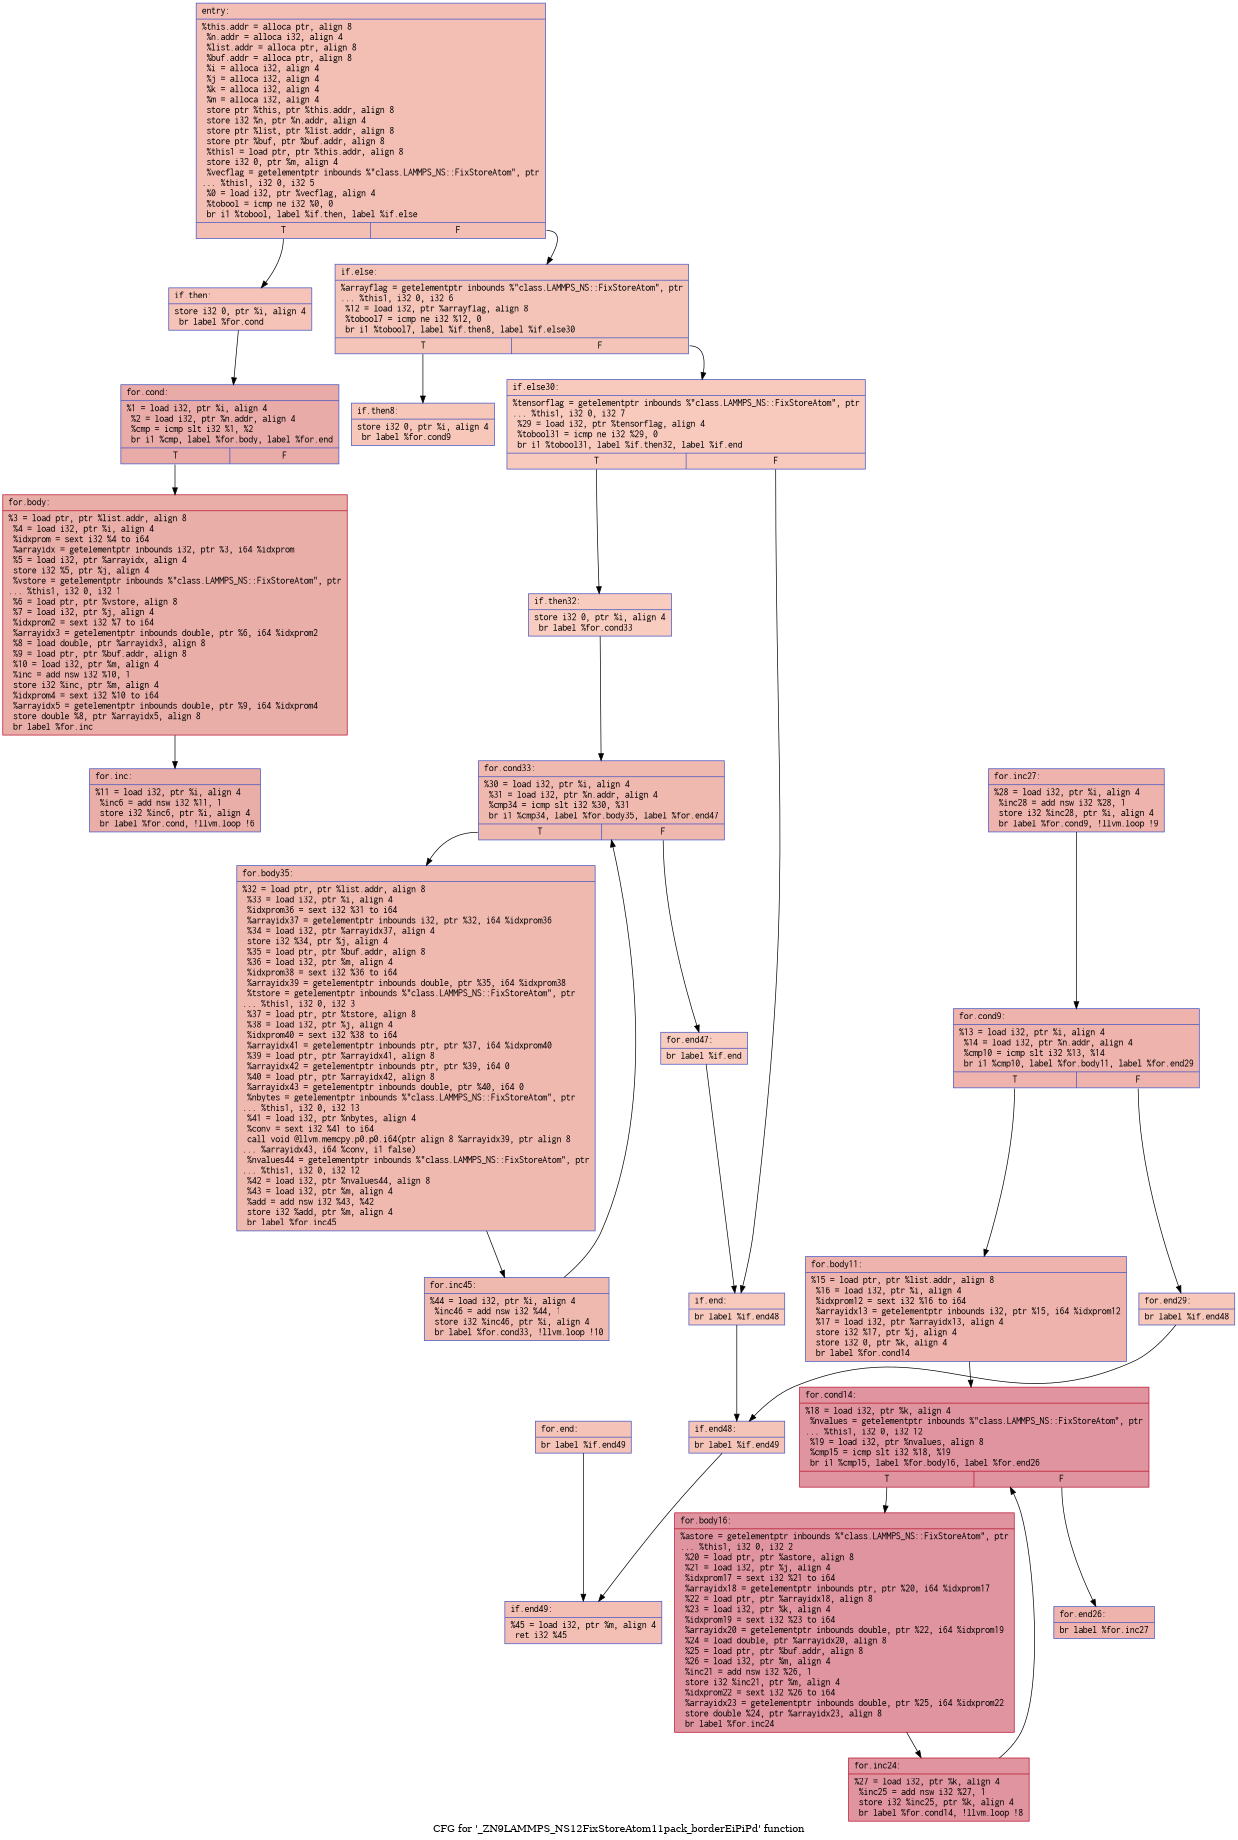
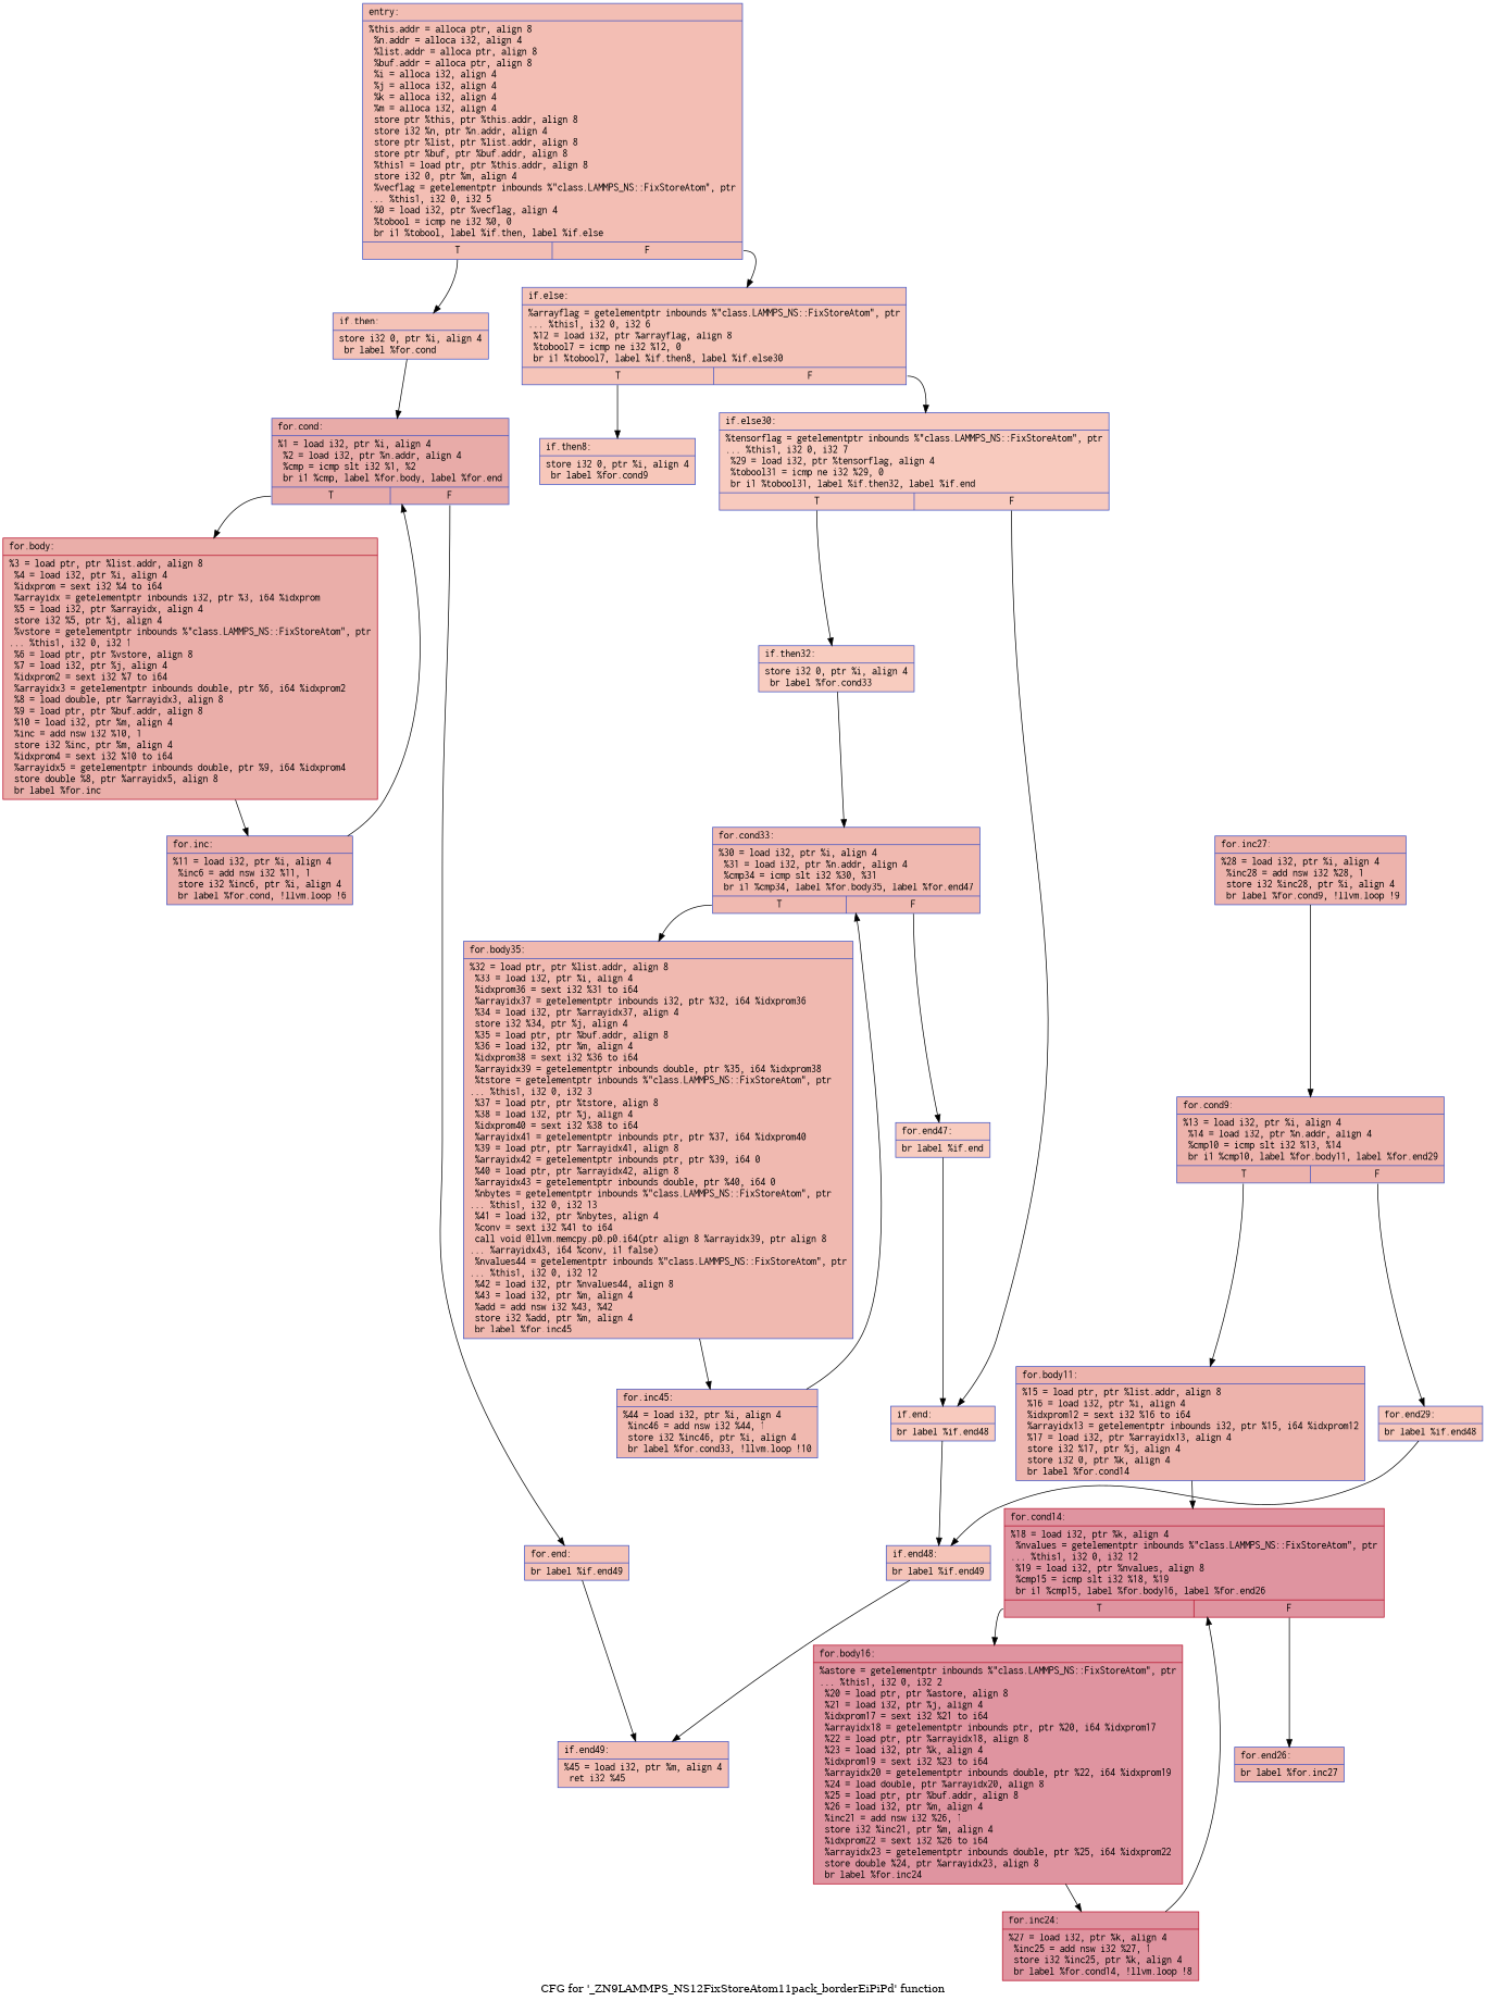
  digraph {
    label="CFG for '_ZN9LAMMPS_NS12FixStoreAtom11pack_borderEiPiPd' function"
    node [color="#3d50c3ff" fillcolor="#d6524470" fontname=Courier shape=record style=filled]
    n1 [fillcolor="#e36c5570" label="{entry:\l|  %this.addr = alloca ptr, align 8\l  %n.addr = alloca i32, align 4\l  %list.addr = alloca ptr, align 8\l  %buf.addr = alloca ptr, align 8\l  %i = alloca i32, align 4\l  %j = alloca i32, align 4\l  %k = alloca i32, align 4\l  %m = alloca i32, align 4\l  store ptr %this, ptr %this.addr, align 8\l  store i32 %n, ptr %n.addr, align 4\l  store ptr %list, ptr %list.addr, align 8\l  store ptr %buf, ptr %buf.addr, align 8\l  %this1 = load ptr, ptr %this.addr, align 8\l  store i32 0, ptr %m, align 4\l  %vecflag = getelementptr inbounds %\"class.LAMMPS_NS::FixStoreAtom\", ptr\l... %this1, i32 0, i32 5\l  %0 = load i32, ptr %vecflag, align 4\l  %tobool = icmp ne i32 %0, 0\l  br i1 %tobool, label %if.then, label %if.else\l|{<s0>T|<s1>F}}"]
    n2 [fillcolor="#e8765c70" label="{if.then:\l|  store i32 0, ptr %i, align 4\l  br label %for.cond\l}"]
    n3 [fillcolor="#e97a5f70" label="{if.else:\l|  %arrayflag = getelementptr inbounds %\"class.LAMMPS_NS::FixStoreAtom\", ptr\l... %this1, i32 0, i32 6\l  %12 = load i32, ptr %arrayflag, align 8\l  %tobool7 = icmp ne i32 %12, 0\l  br i1 %tobool7, label %if.then8, label %if.else30\l|{<s0>T|<s1>F}}"]
    n4 [fillcolor="#cc403a70" label="{for.cond:\l|  %1 = load i32, ptr %i, align 4\l  %2 = load i32, ptr %n.addr, align 4\l  %cmp = icmp slt i32 %1, %2\l  br i1 %cmp, label %for.body, label %for.end\l|{<s0>T|<s1>F}}"]
    n5 [fillcolor="#ec7f6370" label="{if.then8:\l|  store i32 0, ptr %i, align 4\l  br label %for.cond9\l}"]
    n6 [fillcolor="#ef886b70" label="{if.else30:\l|  %tensorflag = getelementptr inbounds %\"class.LAMMPS_NS::FixStoreAtom\", ptr\l... %this1, i32 0, i32 7\l  %29 = load i32, ptr %tensorflag, align 4\l  %tobool31 = icmp ne i32 %29, 0\l  br i1 %tobool31, label %if.then32, label %if.end\l|{<s0>T|<s1>F}}"]
    n7 [color="#b70d28ff" fillcolor="#d0473d70" label="{for.body:\l|  %3 = load ptr, ptr %list.addr, align 8\l  %4 = load i32, ptr %i, align 4\l  %idxprom = sext i32 %4 to i64\l  %arrayidx = getelementptr inbounds i32, ptr %3, i64 %idxprom\l  %5 = load i32, ptr %arrayidx, align 4\l  store i32 %5, ptr %j, align 4\l  %vstore = getelementptr inbounds %\"class.LAMMPS_NS::FixStoreAtom\", ptr\l... %this1, i32 0, i32 1\l  %6 = load ptr, ptr %vstore, align 8\l  %7 = load i32, ptr %j, align 4\l  %idxprom2 = sext i32 %7 to i64\l  %arrayidx3 = getelementptr inbounds double, ptr %6, i64 %idxprom2\l  %8 = load double, ptr %arrayidx3, align 8\l  %9 = load ptr, ptr %buf.addr, align 8\l  %10 = load i32, ptr %m, align 4\l  %inc = add nsw i32 %10, 1\l  store i32 %inc, ptr %m, align 4\l  %idxprom4 = sext i32 %10 to i64\l  %arrayidx5 = getelementptr inbounds double, ptr %9, i64 %idxprom4\l  store double %8, ptr %arrayidx5, align 8\l  br label %for.inc\l}"]
    n8 [fillcolor="#e8765c70" label="{for.end:\l|  br label %if.end49\l}"]
    n9 [fillcolor="#f08b6e70" label="{if.then32:\l|  store i32 0, ptr %i, align 4\l  br label %for.cond33\l}"]
    n10 [fillcolor="#ef886b70" label="{if.end:\l|  br label %if.end48\l}"]
    n11 [fillcolor="#d0473d70" label="{for.inc:\l|  %11 = load i32, ptr %i, align 4\l  %inc6 = add nsw i32 %11, 1\l  store i32 %inc6, ptr %i, align 4\l  br label %for.cond, !llvm.loop !6\l}"]
    n12 [fillcolor="#e36c5570" label="{if.end49:\l|  %45 = load i32, ptr %m, align 4\l  ret i32 %45\l}"]
    n13 [label="{for.cond9:\l|  %13 = load i32, ptr %i, align 4\l  %14 = load i32, ptr %n.addr, align 4\l  %cmp10 = icmp slt i32 %13, %14\l  br i1 %cmp10, label %for.body11, label %for.end29\l|{<s0>T|<s1>F}}"]
    n14 [label="{for.body11:\l|  %15 = load ptr, ptr %list.addr, align 8\l  %16 = load i32, ptr %i, align 4\l  %idxprom12 = sext i32 %16 to i64\l  %arrayidx13 = getelementptr inbounds i32, ptr %15, i64 %idxprom12\l  %17 = load i32, ptr %arrayidx13, align 4\l  store i32 %17, ptr %j, align 4\l  store i32 0, ptr %k, align 4\l  br label %for.cond14\l}"]
    n15 [fillcolor="#ec7f6370" label="{for.end29:\l|  br label %if.end48\l}"]
    n16 [fillcolor="#de614d70" label="{for.cond33:\l|  %30 = load i32, ptr %i, align 4\l  %31 = load i32, ptr %n.addr, align 4\l  %cmp34 = icmp slt i32 %30, %31\l  br i1 %cmp34, label %for.body35, label %for.end47\l|{<s0>T|<s1>F}}"]
    n17 [fillcolor="#e97a5f70" label="{if.end48:\l|  br label %if.end49\l}"]
    n18 [color="#b70d28ff" fillcolor="#b70d2870" label="{for.cond14:\l|  %18 = load i32, ptr %k, align 4\l  %nvalues = getelementptr inbounds %\"class.LAMMPS_NS::FixStoreAtom\", ptr\l... %this1, i32 0, i32 12\l  %19 = load i32, ptr %nvalues, align 8\l  %cmp15 = icmp slt i32 %18, %19\l  br i1 %cmp15, label %for.body16, label %for.end26\l|{<s0>T|<s1>F}}"]
    n19 [color="#b70d28ff" fillcolor="#b70d2870" label="{for.body16:\l|  %astore = getelementptr inbounds %\"class.LAMMPS_NS::FixStoreAtom\", ptr\l... %this1, i32 0, i32 2\l  %20 = load ptr, ptr %astore, align 8\l  %21 = load i32, ptr %j, align 4\l  %idxprom17 = sext i32 %21 to i64\l  %arrayidx18 = getelementptr inbounds ptr, ptr %20, i64 %idxprom17\l  %22 = load ptr, ptr %arrayidx18, align 8\l  %23 = load i32, ptr %k, align 4\l  %idxprom19 = sext i32 %23 to i64\l  %arrayidx20 = getelementptr inbounds double, ptr %22, i64 %idxprom19\l  %24 = load double, ptr %arrayidx20, align 8\l  %25 = load ptr, ptr %buf.addr, align 8\l  %26 = load i32, ptr %m, align 4\l  %inc21 = add nsw i32 %26, 1\l  store i32 %inc21, ptr %m, align 4\l  %idxprom22 = sext i32 %26 to i64\l  %arrayidx23 = getelementptr inbounds double, ptr %25, i64 %idxprom22\l  store double %24, ptr %arrayidx23, align 8\l  br label %for.inc24\l}"]
    n20 [label="{for.end26:\l|  br label %for.inc27\l}"]
    n21 [color="#b70d28ff" fillcolor="#b70d2870" label="{for.inc24:\l|  %27 = load i32, ptr %k, align 4\l  %inc25 = add nsw i32 %27, 1\l  store i32 %inc25, ptr %k, align 4\l  br label %for.cond14, !llvm.loop !8\l}"]
    n22 [label="{for.inc27:\l|  %28 = load i32, ptr %i, align 4\l  %inc28 = add nsw i32 %28, 1\l  store i32 %inc28, ptr %i, align 4\l  br label %for.cond9, !llvm.loop !9\l}"]
    n23 [fillcolor="#de614d70" label="{for.body35:\l|  %32 = load ptr, ptr %list.addr, align 8\l  %33 = load i32, ptr %i, align 4\l  %idxprom36 = sext i32 %31 to i64\l  %arrayidx37 = getelementptr inbounds i32, ptr %32, i64 %idxprom36\l  %34 = load i32, ptr %arrayidx37, align 4\l  store i32 %34, ptr %j, align 4\l  %35 = load ptr, ptr %buf.addr, align 8\l  %36 = load i32, ptr %m, align 4\l  %idxprom38 = sext i32 %36 to i64\l  %arrayidx39 = getelementptr inbounds double, ptr %35, i64 %idxprom38\l  %tstore = getelementptr inbounds %\"class.LAMMPS_NS::FixStoreAtom\", ptr\l... %this1, i32 0, i32 3\l  %37 = load ptr, ptr %tstore, align 8\l  %38 = load i32, ptr %j, align 4\l  %idxprom40 = sext i32 %38 to i64\l  %arrayidx41 = getelementptr inbounds ptr, ptr %37, i64 %idxprom40\l  %39 = load ptr, ptr %arrayidx41, align 8\l  %arrayidx42 = getelementptr inbounds ptr, ptr %39, i64 0\l  %40 = load ptr, ptr %arrayidx42, align 8\l  %arrayidx43 = getelementptr inbounds double, ptr %40, i64 0\l  %nbytes = getelementptr inbounds %\"class.LAMMPS_NS::FixStoreAtom\", ptr\l... %this1, i32 0, i32 13\l  %41 = load i32, ptr %nbytes, align 4\l  %conv = sext i32 %41 to i64\l  call void @llvm.memcpy.p0.p0.i64(ptr align 8 %arrayidx39, ptr align 8\l... %arrayidx43, i64 %conv, i1 false)\l  %nvalues44 = getelementptr inbounds %\"class.LAMMPS_NS::FixStoreAtom\", ptr\l... %this1, i32 0, i32 12\l  %42 = load i32, ptr %nvalues44, align 8\l  %43 = load i32, ptr %m, align 4\l  %add = add nsw i32 %43, %42\l  store i32 %add, ptr %m, align 4\l  br label %for.inc45\l}"]
    n24 [fillcolor="#f08b6e70" label="{for.end47:\l|  br label %if.end\l}"]
    n25 [fillcolor="#de614d70" label="{for.inc45:\l|  %44 = load i32, ptr %i, align 4\l  %inc46 = add nsw i32 %44, 1\l  store i32 %inc46, ptr %i, align 4\l  br label %for.cond33, !llvm.loop !10\l}"]
    n1 -> n2 [tailport=s0]
    n1 -> n3 [tailport=s1]
    n2 -> n4
    n3 -> n5 [tailport=s0]
    n3 -> n6 [tailport=s1]
    n4 -> n7 [tailport=s0]
+   n4 -> n8 [tailport=s1]
    n6 -> n9 [tailport=s0]
    n6 -> n10 [tailport=s1]
    n7 -> n11
    n8 -> n12
    n9 -> n16
    n10 -> n17
+   n11 -> n4
    n13 -> n14 [tailport=s0]
    n13 -> n15 [tailport=s1]
    n14 -> n18
    n15 -> n17
    n16 -> n23 [tailport=s0]
    n16 -> n24 [tailport=s1]
    n17 -> n12
    n18 -> n19 [tailport=s0]
    n18 -> n20 [tailport=s1]
    n19 -> n21
    n21 -> n18
    n22 -> n13
    n23 -> n25
    n24 -> n10
    n25 -> n16
  }
